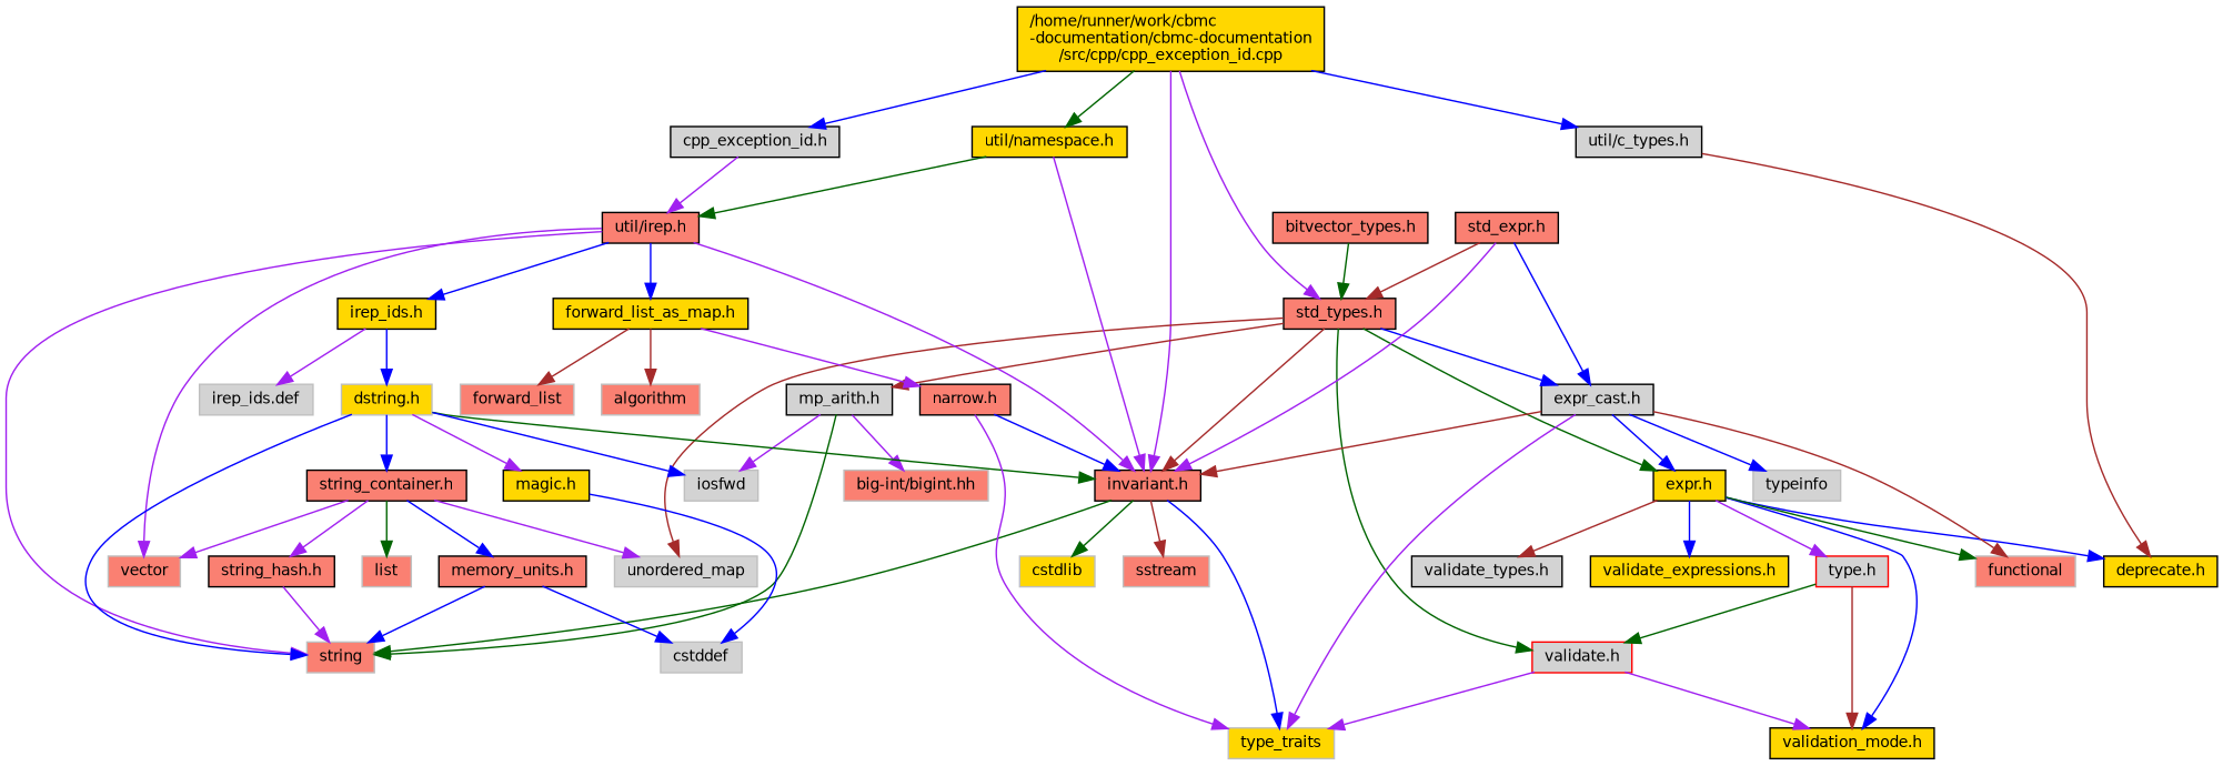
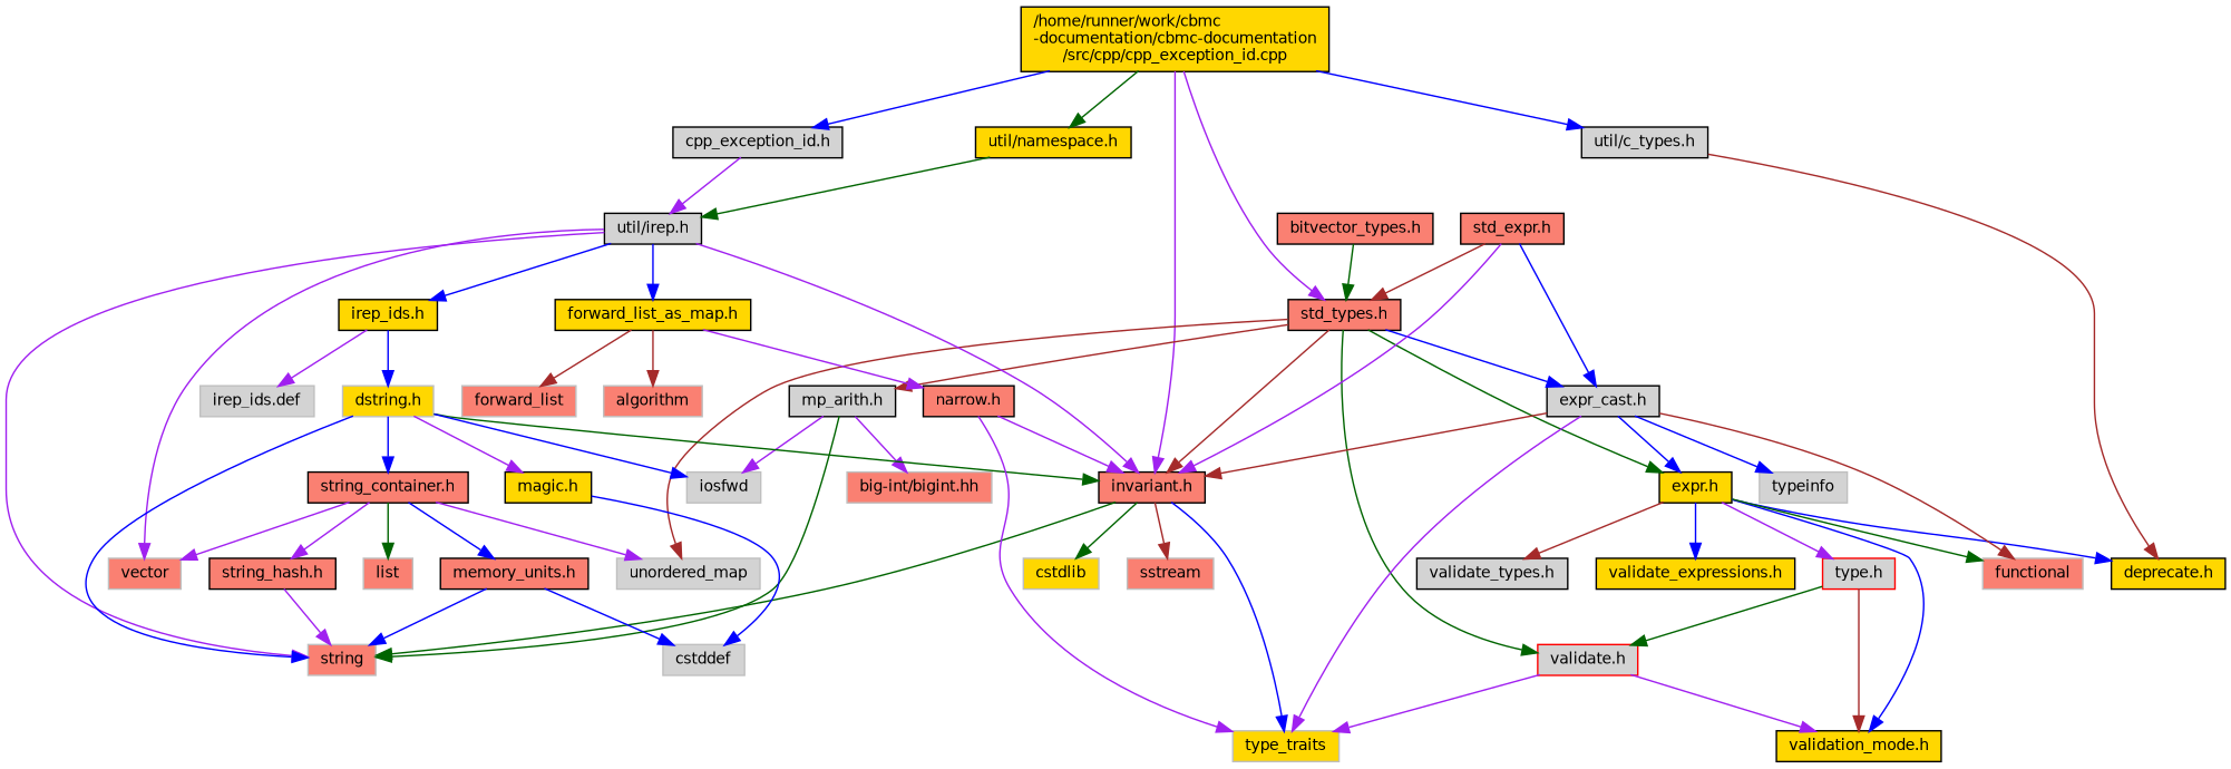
  digraph {
    fontname="DejaVu Sans"
    node [color=black fillcolor=salmon fontname="DejaVu Sans" fontsize=10 shape=record style=filled]
    edge [color=purple fontname="DejaVu Sans" fontsize=10 labelfontname=Helvetica labelfontsize=10 style=solid]
    n1 [fillcolor=gold fontcolor=black height=0.2 label="/home/runner/work/cbmc\l-documentation/cbmc-documentation\l/src/cpp/cpp_exception_id.cpp" width=0.4]
    n2 [fillcolor=lightgrey height=0.2 label="cpp_exception_id.h" width=0.4]
    n3 [height=0.2 label="invariant.h" width=0.4]
    n4 [fillcolor=lightgrey height=0.2 label="util/c_types.h" width=0.4]
    n5 [height=0.2 label="std_types.h" width=0.4]
    n6 [fillcolor=gold height=0.2 label="util/namespace.h" width=0.4]
-   n7 [height=0.2 label="util/irep.h" width=0.4]
+   n7 [fillcolor=lightgrey height=0.2 label="util/irep.h" width=0.4]
    n8 [color=grey75 height=0.2 label=string width=0.4]
    n9 [color=grey75 fillcolor=gold height=0.2 label=cstdlib width=0.4]
    n10 [color=grey75 height=0.2 label=sstream width=0.4]
    n11 [color=grey75 fillcolor=gold height=0.2 label=type_traits width=0.4]
    n12 [fillcolor=gold height=0.2 label="deprecate.h" width=0.4]
    n13 [color=grey75 fillcolor=lightgrey height=0.2 label=unordered_map width=0.4]
    n14 [fillcolor=gold height=0.2 label="expr.h" width=0.4]
    n15 [color=red fillcolor=lightgrey height=0.2 label="validate.h" width=0.4]
    n16 [fillcolor=lightgrey height=0.2 label="expr_cast.h" width=0.4]
    n17 [fillcolor=lightgrey height=0.2 label="mp_arith.h" width=0.4]
    n18 [color=grey75 height=0.2 label=vector width=0.4]
    n19 [fillcolor=gold height=0.2 label="irep_ids.h" width=0.4]
    n20 [fillcolor=gold height=0.2 label="forward_list_as_map.h" width=0.4]
    n21 [color=grey75 fillcolor=gold height=0.2 label="dstring.h" width=0.4]
    n22 [color=grey75 fillcolor=lightgrey height=0.2 label="irep_ids.def" width=0.4]
    n23 [color=grey75 height=0.2 label=algorithm width=0.4]
    n24 [color=grey75 height=0.2 label=forward_list width=0.4]
    n25 [height=0.2 label="narrow.h" width=0.4]
    n26 [color=grey75 fillcolor=lightgrey height=0.2 label=iosfwd width=0.4]
    n27 [fillcolor=gold height=0.2 label="magic.h" width=0.4]
    n28 [height=0.2 label="string_container.h" width=0.4]
    n29 [color=grey75 fillcolor=lightgrey height=0.2 label=cstddef width=0.4]
    n30 [color=grey75 height=0.2 label=list width=0.4]
    n31 [height=0.2 label="memory_units.h" width=0.4]
    n32 [height=0.2 label="string_hash.h" width=0.4]
    n33 [height=0.2 label="bitvector_types.h" width=0.4]
    n34 [height=0.2 label="std_expr.h" width=0.4]
    n35 [color=red fillcolor=lightgrey height=0.2 label="type.h" width=0.4]
    n36 [fillcolor=gold height=0.2 label="validation_mode.h" width=0.4]
    n37 [fillcolor=lightgrey height=0.2 label="validate_types.h" width=0.4]
    n38 [fillcolor=gold height=0.2 label="validate_expressions.h" width=0.4]
    n39 [color=grey75 height=0.2 label=functional width=0.4]
    n40 [color=grey75 fillcolor=lightgrey height=0.2 label=typeinfo width=0.4]
    n41 [color=grey75 height=0.2 label="big-int/bigint.hh" width=0.4]
    n1 -> n2 [color=blue]
    n1 -> n3
    n1 -> n4 [color=blue]
    n1 -> n5
    n1 -> n6 [color=darkgreen]
    n2 -> n7
    n3 -> n8 [color=darkgreen]
    n3 -> n9 [color=darkgreen]
    n3 -> n10 [color=brown]
    n3 -> n11 [color=blue]
    n4 -> n12 [color=brown]
    n5 -> n3 [color=brown]
    n5 -> n13 [color=brown]
    n5 -> n14 [color=darkgreen]
    n5 -> n15 [color=darkgreen]
    n5 -> n16 [color=blue]
    n5 -> n17 [color=brown]
-   n6 -> n3
    n6 -> n7 [color=darkgreen]
    n7 -> n3
    n7 -> n8
    n7 -> n18
    n7 -> n19 [color=blue]
    n7 -> n20 [color=blue]
    n14 -> n12 [color=blue]
    n14 -> n35
    n14 -> n36 [color=blue]
    n14 -> n37 [color=brown]
    n14 -> n38 [color=blue]
    n14 -> n39 [color=darkgreen]
    n15 -> n11
    n15 -> n36
    n16 -> n3 [color=brown]
    n16 -> n11
    n16 -> n14 [color=blue]
    n16 -> n39 [color=brown]
    n16 -> n40 [color=blue]
    n17 -> n8 [color=darkgreen]
    n17 -> n26
    n17 -> n41
    n19 -> n21 [color=blue]
    n19 -> n22
    n20 -> n23 [color=brown]
    n20 -> n24 [color=brown]
    n20 -> n25
    n21 -> n3 [color=darkgreen]
    n21 -> n8 [color=blue]
    n21 -> n26 [color=blue]
    n21 -> n27
    n21 -> n28 [color=blue]
-   n25 -> n3 [color=blue]
+   n25 -> n3
    n25 -> n11
    n27 -> n29 [color=blue]
    n28 -> n13
    n28 -> n18
    n28 -> n30 [color=darkgreen]
    n28 -> n31 [color=blue]
    n28 -> n32
    n31 -> n8 [color=blue]
    n31 -> n29 [color=blue]
    n32 -> n8
    n33 -> n5 [color=darkgreen]
    n34 -> n3
    n34 -> n5 [color=brown]
    n34 -> n16 [color=blue]
    n35 -> n15 [color=darkgreen]
    n35 -> n36 [color=brown]
  }
